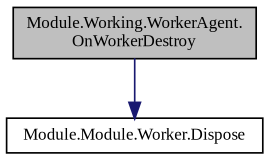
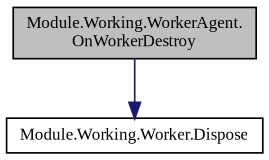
  digraph {
    rankdir=TB
    fontname="Liberation Serif"
    node [color=black fontname="Liberation Serif" fontsize=10 shape=record style=filled]
    n1 [fillcolor=grey75 fontcolor=black height=0.2 label="Module.Working.WorkerAgent.\lOnWorkerDestroy" width=0.4]
-   n2 [fillcolor=white height=0.2 label="Module.Module.Worker.Dispose" width=0.4]
+   n2 [fillcolor=white height=0.2 label="Module.Working.Worker.Dispose" width=0.4]
    n1 -> n2 [color=midnightblue fontname="Liberation Serif" fontsize=10 labelfontname=Helvetica labelfontsize=10 style=solid]
  }
